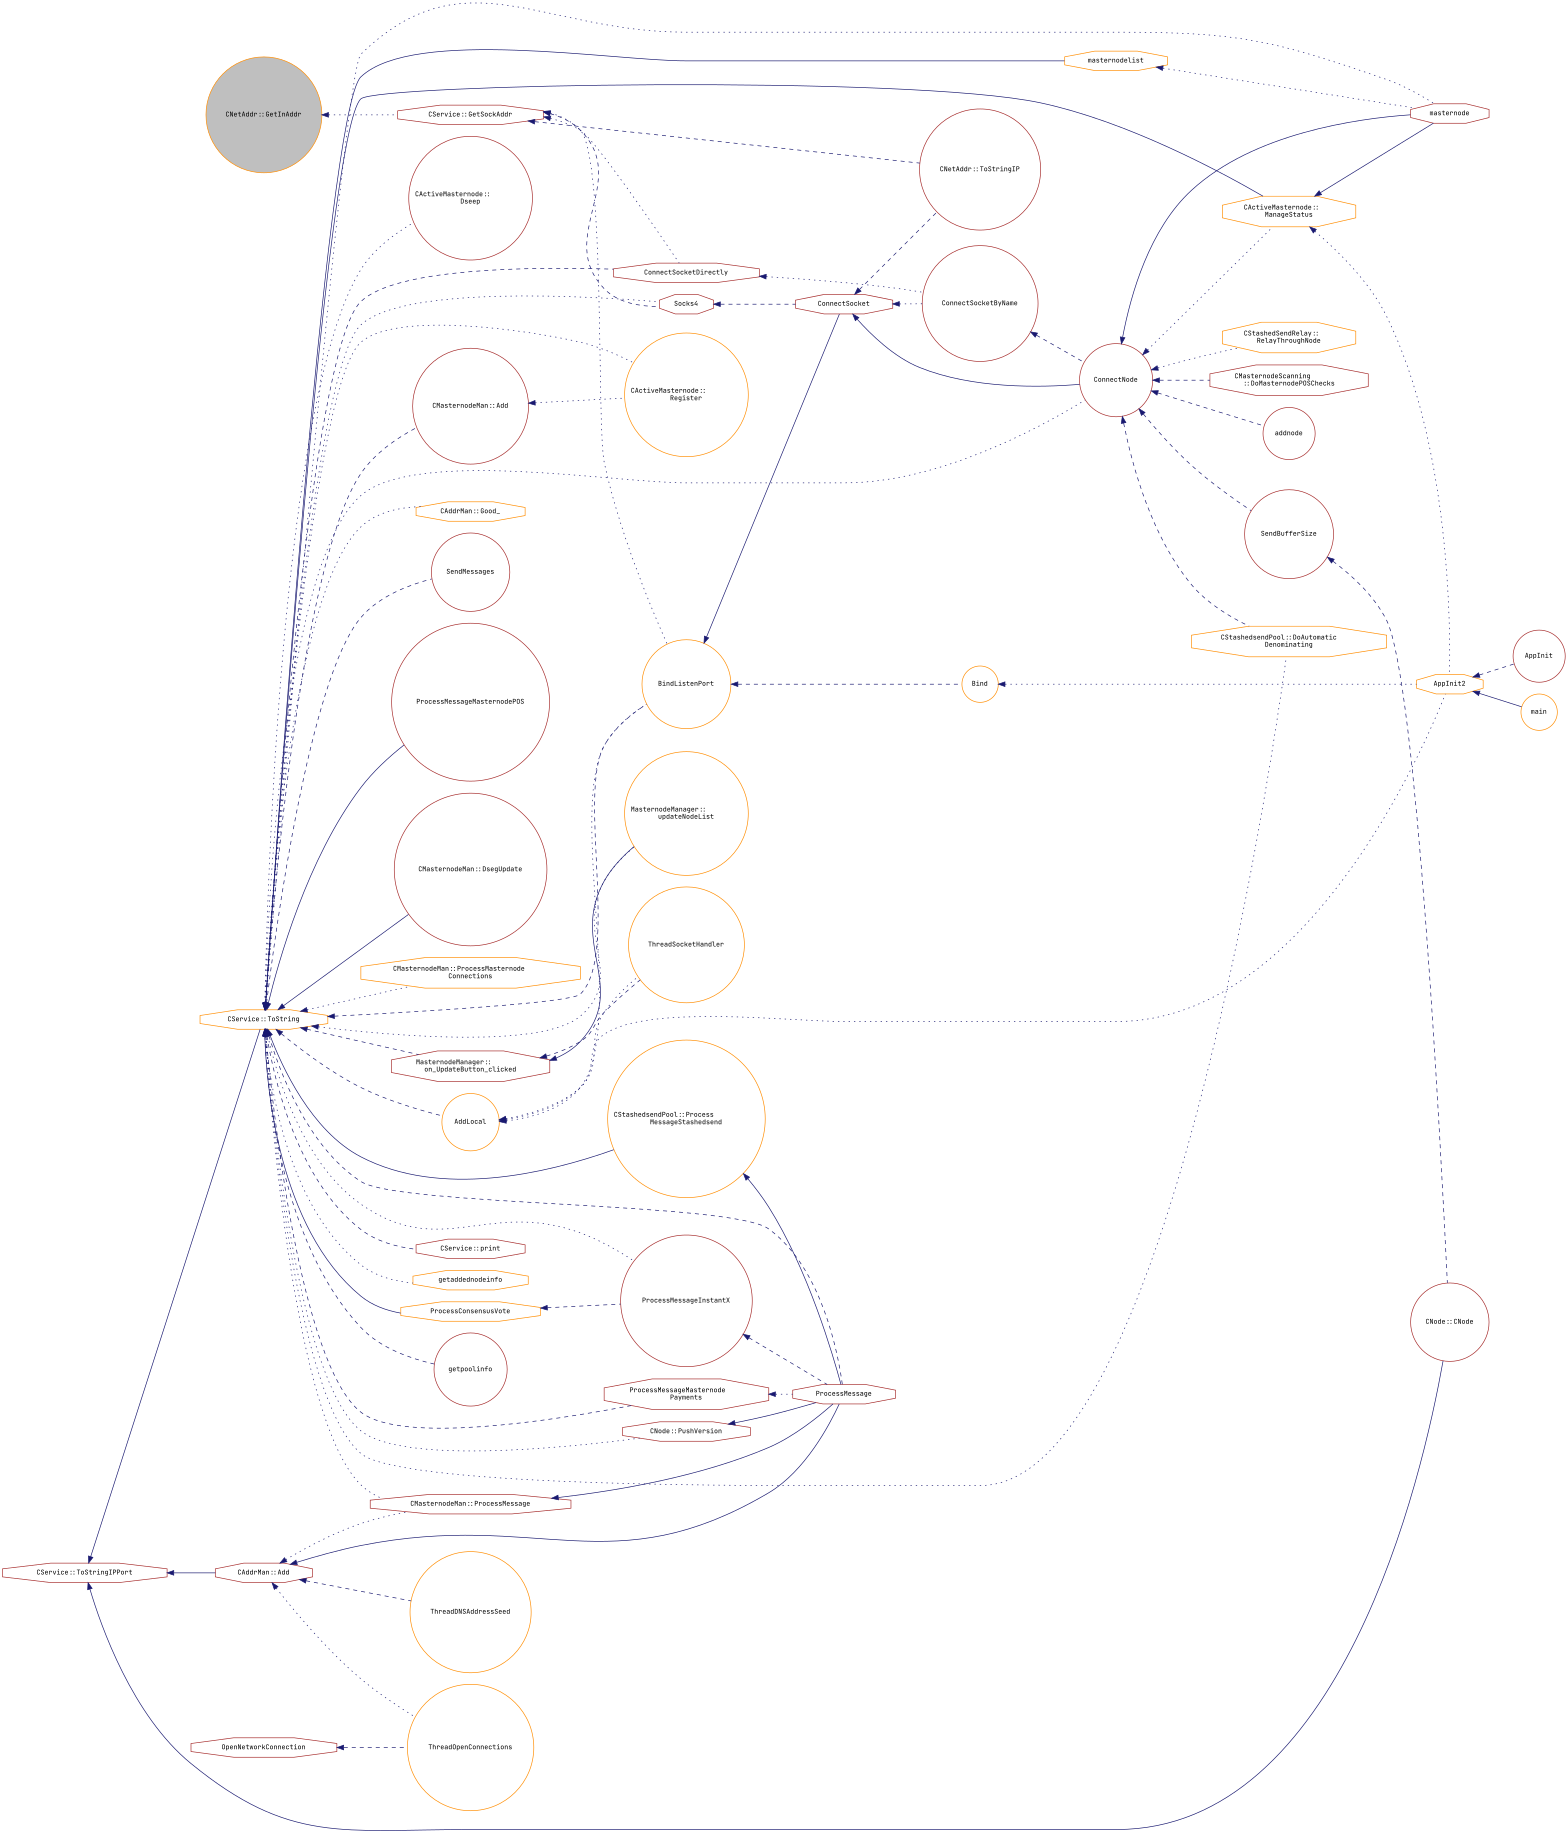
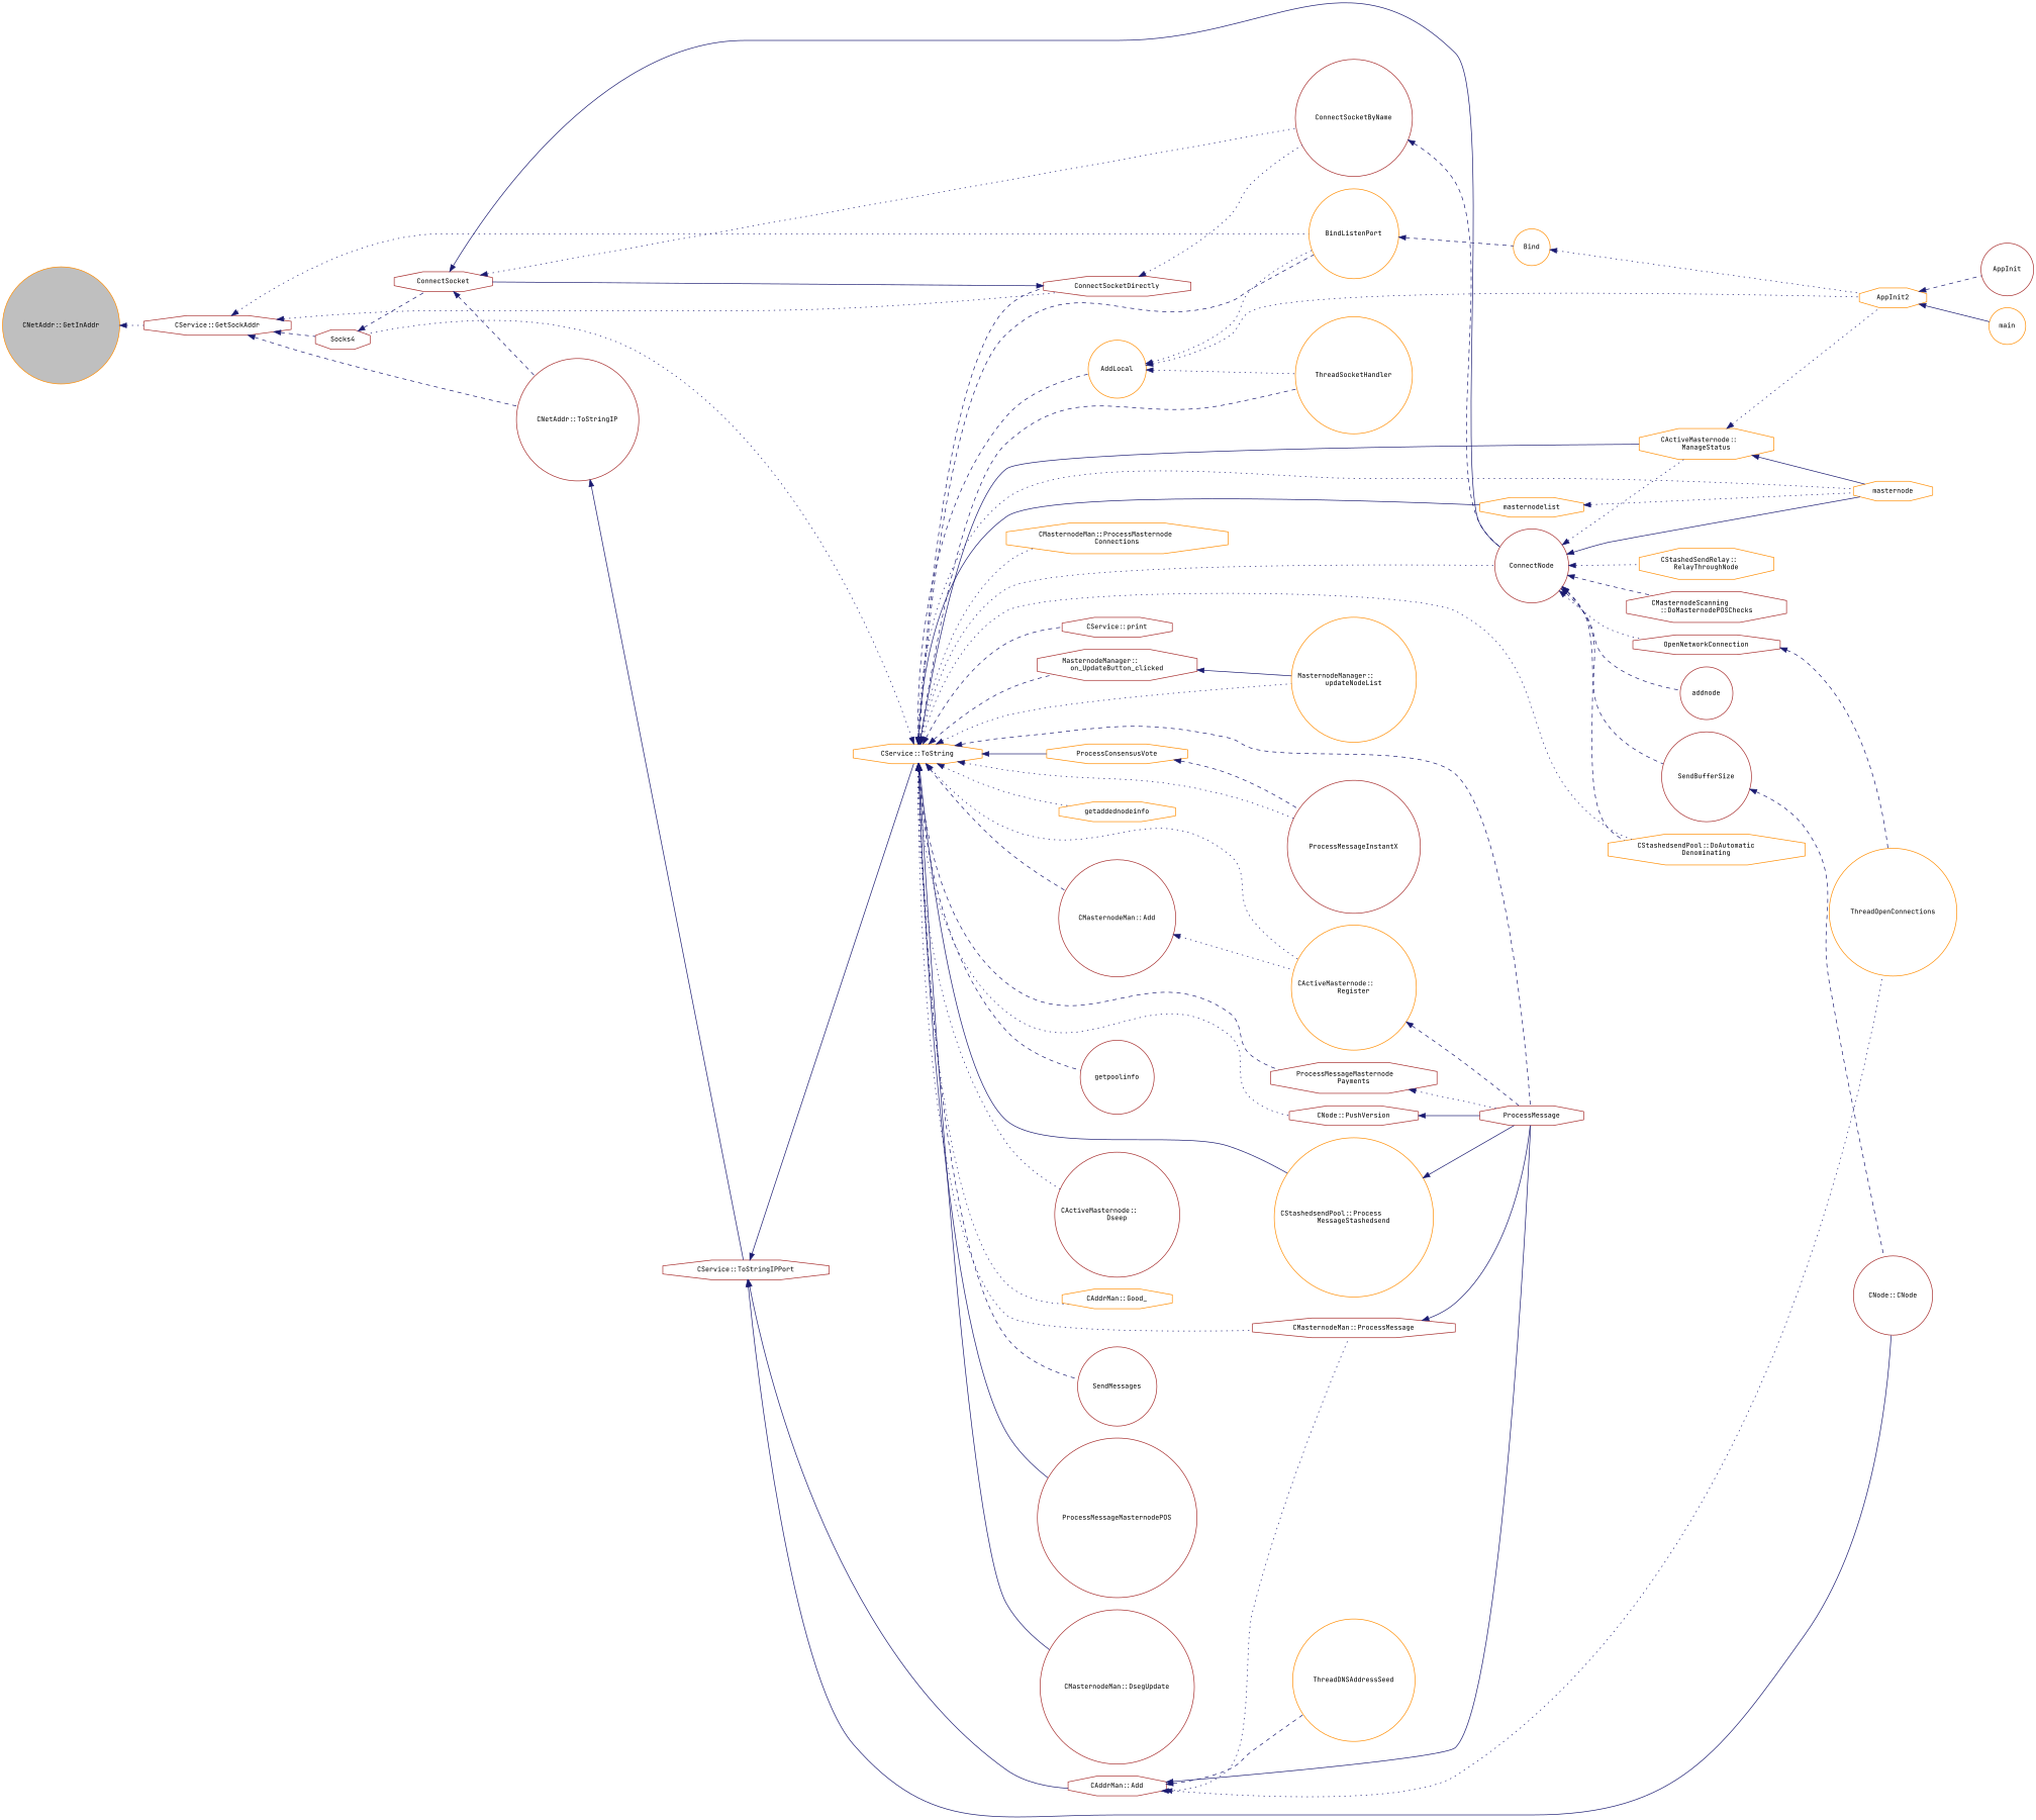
  digraph {
    fontname="JetBrains Mono"
    rankdir=LR
    node [color=brown fillcolor=white fontname="JetBrains Mono" fontsize=10 shape=circle style=filled]
    edge [color=midnightblue dir=back fontname="JetBrains Mono" fontsize=10 labelfontname=Helvetica labelfontsize=10 style=dotted]
    n1 [color=darkorange fillcolor=grey75 fontcolor=black height=0.2 label="CNetAddr::GetInAddr" width=0.4]
    n2 [height=0.2 label="CService::GetSockAddr" shape=octagon width=0.4]
    n3 [color=darkorange height=0.2 label=BindListenPort width=0.4]
    n4 [height=0.2 label=Socks4 shape=octagon width=0.4]
    n5 [height=0.2 label=ConnectSocketDirectly shape=octagon width=0.4]
    n6 [height=0.2 label="CNetAddr::ToStringIP" width=0.4]
    n7 [color=darkorange height=0.2 label=Bind width=0.4]
    n8 [height=0.2 label=ConnectSocket shape=octagon width=0.4]
    n9 [height=0.2 label=ConnectSocketByName width=0.4]
    n10 [height=0.2 label="CService::ToStringIPPort" shape=octagon width=0.4]
    n11 [color=darkorange height=0.2 label=AppInit2 shape=octagon width=0.4]
    n12 [height=0.2 label=AppInit width=0.4]
    n13 [color=darkorange height=0.2 label=main width=0.4]
    n14 [height=0.2 label=ConnectNode width=0.4]
    n15 [color=darkorange height=0.2 label="CActiveMasternode::\lManageStatus" shape=octagon width=0.4]
-   n16 [height=0.2 label=masternode shape=octagon width=0.4]
+   n16 [color=darkorange height=0.2 label=masternode shape=octagon width=0.4]
    n17 [height=0.2 label="CMasternodeScanning\l::DoMasternodePOSChecks" shape=octagon width=0.4]
    n18 [height=0.2 label=OpenNetworkConnection shape=octagon width=0.4]
    n19 [height=0.2 label=SendBufferSize width=0.4]
    n20 [height=0.2 label=addnode width=0.4]
    n21 [color=darkorange height=0.2 label="CStashedSendRelay::\lRelayThroughNode" shape=octagon width=0.4]
    n22 [color=darkorange height=0.2 label="CStashedsendPool::DoAutomatic\lDenominating" shape=octagon width=0.4]
    n23 [color=darkorange height=0.2 label=ThreadOpenConnections width=0.4]
    n24 [height=0.2 label="CNode::CNode" width=0.4]
    n25 [height=0.2 label="CAddrMan::Add" shape=octagon width=0.4]
    n26 [color=darkorange height=0.2 label="CService::ToString" shape=octagon width=0.4]
    n27 [height=0.2 label=ProcessMessage shape=octagon width=0.4]
    n28 [height=0.2 label="CMasternodeMan::ProcessMessage" shape=octagon width=0.4]
    n29 [color=darkorange height=0.2 label=ThreadDNSAddressSeed width=0.4]
    n30 [height=0.2 label="CActiveMasternode::\lDseep" width=0.4]
    n31 [color=darkorange height=0.2 label="CActiveMasternode::\lRegister" width=0.4]
    n32 [color=darkorange height=0.2 label="CAddrMan::Good_" shape=octagon width=0.4]
    n33 [height=0.2 label=ProcessMessageInstantX width=0.4]
    n34 [color=darkorange height=0.2 label=ProcessConsensusVote shape=octagon width=0.4]
    n35 [height=0.2 label=SendMessages width=0.4]
    n36 [height=0.2 label="ProcessMessageMasternode\lPayments" shape=octagon width=0.4]
    n37 [height=0.2 label=ProcessMessageMasternodePOS width=0.4]
    n38 [height=0.2 label="CMasternodeMan::Add" width=0.4]
    n39 [height=0.2 label="CMasternodeMan::DsegUpdate" width=0.4]
    n40 [color=darkorange height=0.2 label="CMasternodeMan::ProcessMasternode\lConnections" shape=octagon width=0.4]
    n41 [color=darkorange height=0.2 label=AddLocal width=0.4]
    n42 [color=darkorange height=0.2 label=ThreadSocketHandler width=0.4]
    n43 [height=0.2 label="CNode::PushVersion" shape=octagon width=0.4]
    n44 [height=0.2 label="CService::print" shape=octagon width=0.4]
    n45 [color=darkorange height=0.2 label="MasternodeManager::\lupdateNodeList" width=0.4]
    n46 [height=0.2 label="MasternodeManager::\lon_UpdateButton_clicked" shape=octagon width=0.4]
    n47 [color=darkorange height=0.2 label=getaddednodeinfo shape=octagon width=0.4]
    n48 [height=0.2 label=getpoolinfo width=0.4]
    n49 [color=darkorange height=0.2 label=masternodelist shape=octagon width=0.4]
    n50 [color=darkorange height=0.2 label="CStashedsendPool::Process\lMessageStashedsend" width=0.4]
    n1 -> n2
    n2 -> n3
    n2 -> n4 [style=dashed]
    n2 -> n5
    n2 -> n6 [style=dashed]
    n3 -> n7 [style=dashed]
    n4 -> n8 [style=dashed]
-   n3 -> n8 [style=solid]
+   n5 -> n8 [style=solid]
    n5 -> n9
+   n6 -> n10 [style=solid]
    n7 -> n11
    n8 -> n6 [style=dashed]
    n8 -> n9
    n8 -> n14 [style=solid]
    n9 -> n14 [style=dashed]
    n10 -> n24 [style=solid]
    n10 -> n25 [style=solid]
    n10 -> n26 [style=solid]
    n11 -> n12 [style=dashed]
    n11 -> n13 [style=solid]
    n14 -> n15
    n14 -> n16 [style=solid]
    n14 -> n17 [style=dashed]
+   n14 -> n18
    n14 -> n19 [style=dashed]
    n14 -> n20 [style=dashed]
    n14 -> n21
    n14 -> n22 [style=dashed]
    n15 -> n11
    n15 -> n16 [style=solid]
    n18 -> n23 [style=dashed]
    n19 -> n24 [style=dashed]
    n25 -> n23
    n25 -> n27 [style=solid]
    n25 -> n28
    n25 -> n29 [style=dashed]
    n26 -> n3 [style=dashed]
    n26 -> n4
    n26 -> n5 [style=dashed]
    n26 -> n14
    n26 -> n15 [style=solid]
    n26 -> n16
    n26 -> n22
    n26 -> n27 [style=dashed]
    n26 -> n28
    n26 -> n30
    n26 -> n31
    n26 -> n32
    n26 -> n33
    n26 -> n34 [style=solid]
    n26 -> n35 [style=dashed]
    n26 -> n36 [style=dashed]
    n26 -> n37 [style=solid]
    n26 -> n38 [style=dashed]
    n26 -> n39 [style=solid]
    n26 -> n40
    n26 -> n41 [style=dashed]
-   n46 -> n42 [style=dashed]
+   n26 -> n42 [style=dashed]
    n26 -> n43
    n26 -> n44 [style=dashed]
    n26 -> n45
    n26 -> n46 [style=dashed]
    n26 -> n47
    n26 -> n48 [style=dashed]
    n26 -> n49 [style=solid]
    n26 -> n50 [style=solid]
    n28 -> n27 [style=solid]
-   n33 -> n27 [style=dashed]
+   n31 -> n27 [style=dashed]
    n34 -> n33 [style=dashed]
    n36 -> n27
    n38 -> n31
    n41 -> n3
    n41 -> n11
    n41 -> n42
    n43 -> n27 [style=solid]
    n46 -> n45 [style=solid]
    n49 -> n16
    n50 -> n27 [style=solid]
  }
